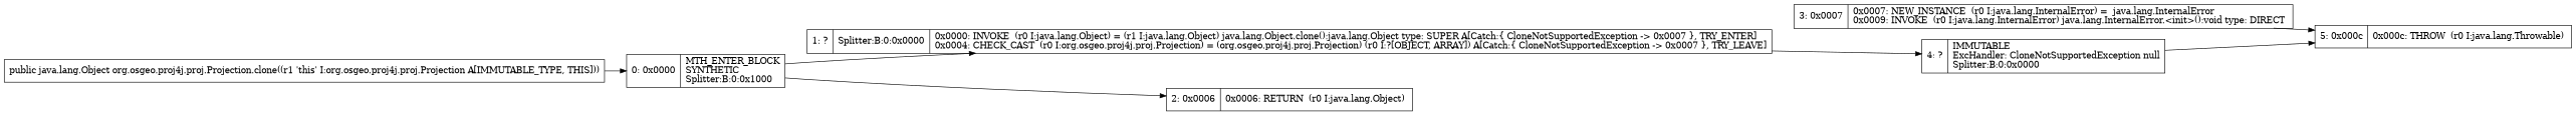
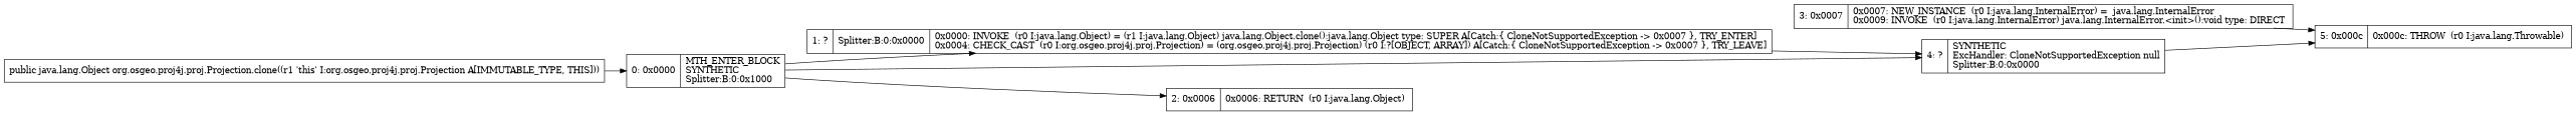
  digraph {
    rankdir=LR
    node [shape=record]
    n1 [label="{0\:\ 0x0000|MTH_ENTER_BLOCK\lSYNTHETIC\lSplitter:B:0:0x1000\l}"]
    n2 [label="{1\:\ ?|Splitter:B:0:0x0000\l|0x0000: INVOKE  (r0 I:java.lang.Object) = (r1 I:java.lang.Object) java.lang.Object.clone():java.lang.Object type: SUPER A[Catch:\{ CloneNotSupportedException \-\> 0x0007 \}, TRY_ENTER]\l0x0004: CHECK_CAST  (r0 I:org.osgeo.proj4j.proj.Projection) = (org.osgeo.proj4j.proj.Projection) (r0 I:?[OBJECT, ARRAY]) A[Catch:\{ CloneNotSupportedException \-\> 0x0007 \}, TRY_LEAVE]\l}"]
-   n3 [label="{4\:\ ?|IMMUTABLE\lExcHandler: CloneNotSupportedException null\lSplitter:B:0:0x0000\l}"]
+   n3 [label="{4\:\ ?|SYNTHETIC\lExcHandler: CloneNotSupportedException null\lSplitter:B:0:0x0000\l}"]
    n4 [label="{2\:\ 0x0006|0x0006: RETURN  (r0 I:java.lang.Object) \l}"]
    n5 [label="{5\:\ 0x000c|0x000c: THROW  (r0 I:java.lang.Throwable) \l}"]
    n6 [label="{3\:\ 0x0007|0x0007: NEW_INSTANCE  (r0 I:java.lang.InternalError) =  java.lang.InternalError \l0x0009: INVOKE  (r0 I:java.lang.InternalError) java.lang.InternalError.\<init\>():void type: DIRECT \l}"]
    n7 [label="{public java.lang.Object org.osgeo.proj4j.proj.Projection.clone((r1 'this' I:org.osgeo.proj4j.proj.Projection A[IMMUTABLE_TYPE, THIS])) }"]
    n1 -> n2
+   n1 -> n3
    n1 -> n4
    n2 -> n3
    n3 -> n5
    n6 -> n5
    n7 -> n1
  }
